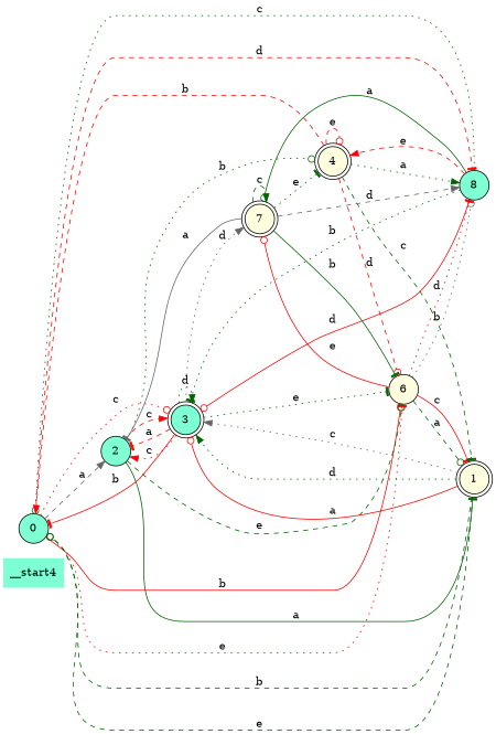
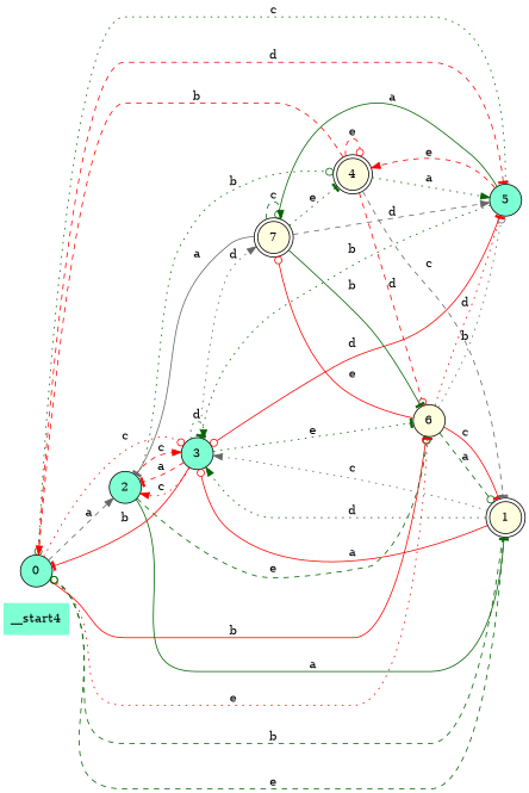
  digraph {
    rankdir=LR
    node [fillcolor=aquamarine shape=circle style=filled color=black]
    edge [arrowhead=odot color=red style=dashed]
    n1 [label=__start4 shape=none color=""]
    n2 [label=0]
    n3 [label=2]
-   n4 [label=3 shape=doublecircle style="rounded,filled"]
-   n5 [label=8]
+   n4 [label=3 style="rounded,filled"]
+   n5 [label=5]
    n6 [fillcolor=lightyellow label=6]
    n7 [fillcolor=lightyellow label=1 shape=doublecircle]
    n8 [fillcolor=lightyellow label=4 shape=doublecircle style="rounded,filled"]
    n9 [fillcolor=lightyellow label=7 shape=doublecircle style="rounded,filled"]
    n2 -> n3 [arrowhead=normal color=gray40 label=a]
    n2 -> n4 [label=c style=dotted]
    n2 -> n5 [arrowhead=tee label=d]
    n2 -> n6 [label=b style=solid]
    n2 -> n6 [arrowhead=tee label=e style=dotted]
    n3 -> n4 [arrowhead=normal label=c]
    n3 -> n6 [color=darkgreen label=e]
    n3 -> n7 [arrowhead=tee color=darkgreen label=a style=solid]
    n3 -> n8 [color=darkgreen label=b style=dotted]
    n4 -> n2 [arrowhead=tee label=b style=solid]
    n4 -> n3 [arrowhead=tee label=a]
    n4 -> n3 [arrowhead=normal label=c style=dotted]
    n4 -> n4 [arrowhead=normal color=darkgreen label=d style=dotted]
    n4 -> n6 [arrowhead=tee color=darkgreen label=e style=dotted]
    n4 -> n9 [arrowhead=normal color=gray40 label=d style=dotted]
    n5 -> n2 [color=darkgreen label=c style=dotted]
    n5 -> n4 [arrowhead=tee color=darkgreen label=b style=dotted]
    n5 -> n4 [label=d style=solid]
    n5 -> n8 [arrowhead=normal label=e]
    n5 -> n9 [color=darkgreen label=a style=solid]
    n6 -> n5 [color=gray40 label=b style=dotted]
    n6 -> n5 [arrowhead=tee label=d style=dotted]
    n6 -> n7 [color=darkgreen label=a]
    n6 -> n7 [arrowhead=tee label=c style=solid]
    n6 -> n9 [label=e style=solid]
    n7 -> n2 [color=darkgreen label=b]
    n7 -> n2 [color=darkgreen label=e]
    n7 -> n4 [label=a style=solid]
    n7 -> n4 [arrowhead=normal color=gray40 label=c style=dotted]
    n7 -> n4 [arrowhead=normal color=darkgreen label=d style=dotted]
    n8 -> n2 [arrowhead=normal label=b]
    n8 -> n5 [arrowhead=normal color=darkgreen label=a style=dotted]
    n8 -> n6 [label=d]
-   n8 -> n7 [arrowhead=tee color=darkgreen label=c]
+   n8 -> n7 [arrowhead=tee color=gray40 label=c]
    n8 -> n8 [label=e]
    n9 -> n3 [arrowhead=tee color=gray40 label=a style=solid]
    n9 -> n5 [arrowhead=normal color=gray40 label=d]
    n9 -> n6 [arrowhead=tee color=darkgreen label=b style=solid]
    n9 -> n8 [arrowhead=tee color=darkgreen label=e style=dotted]
    n9 -> n9 [arrowhead=normal color=darkgreen label=c]
  }
